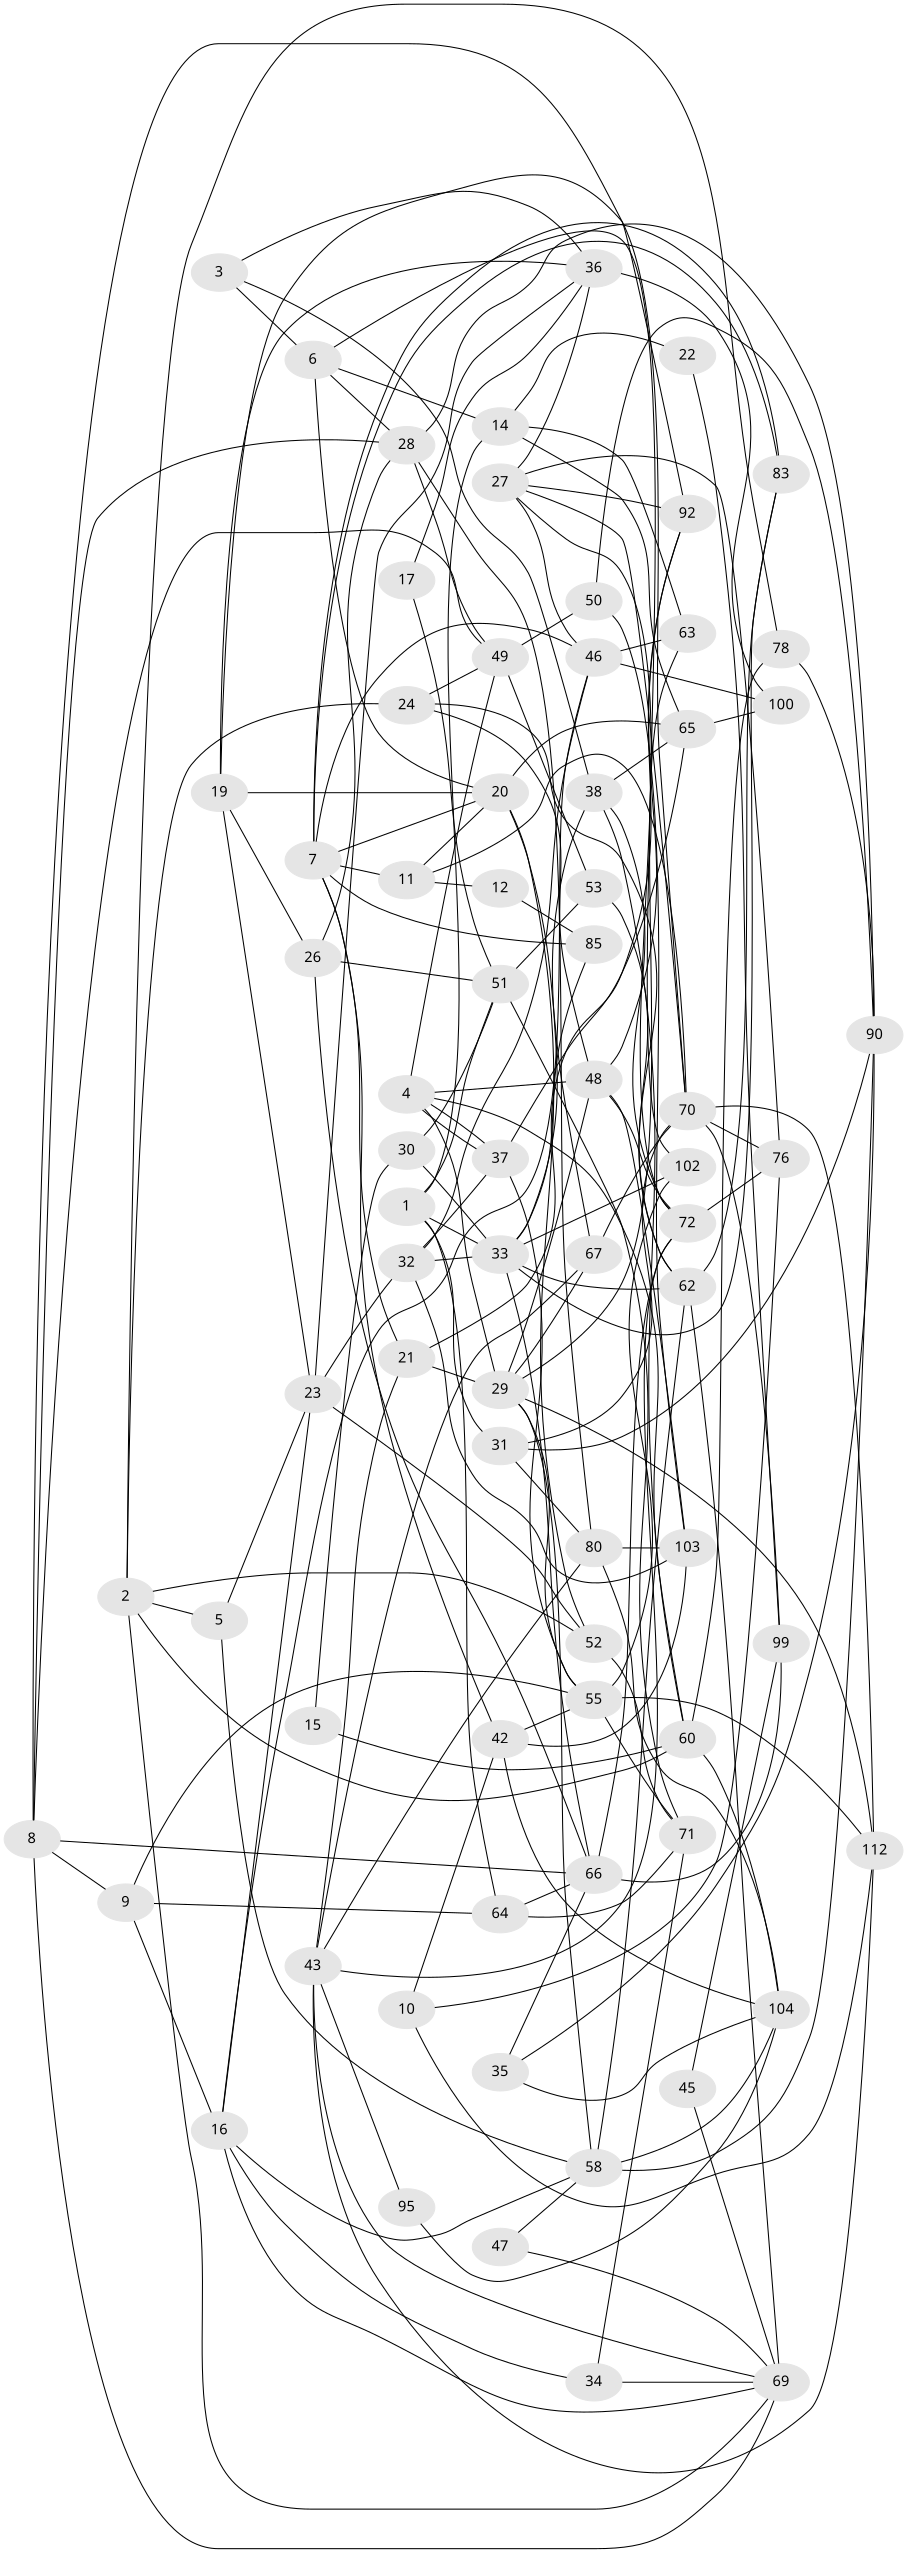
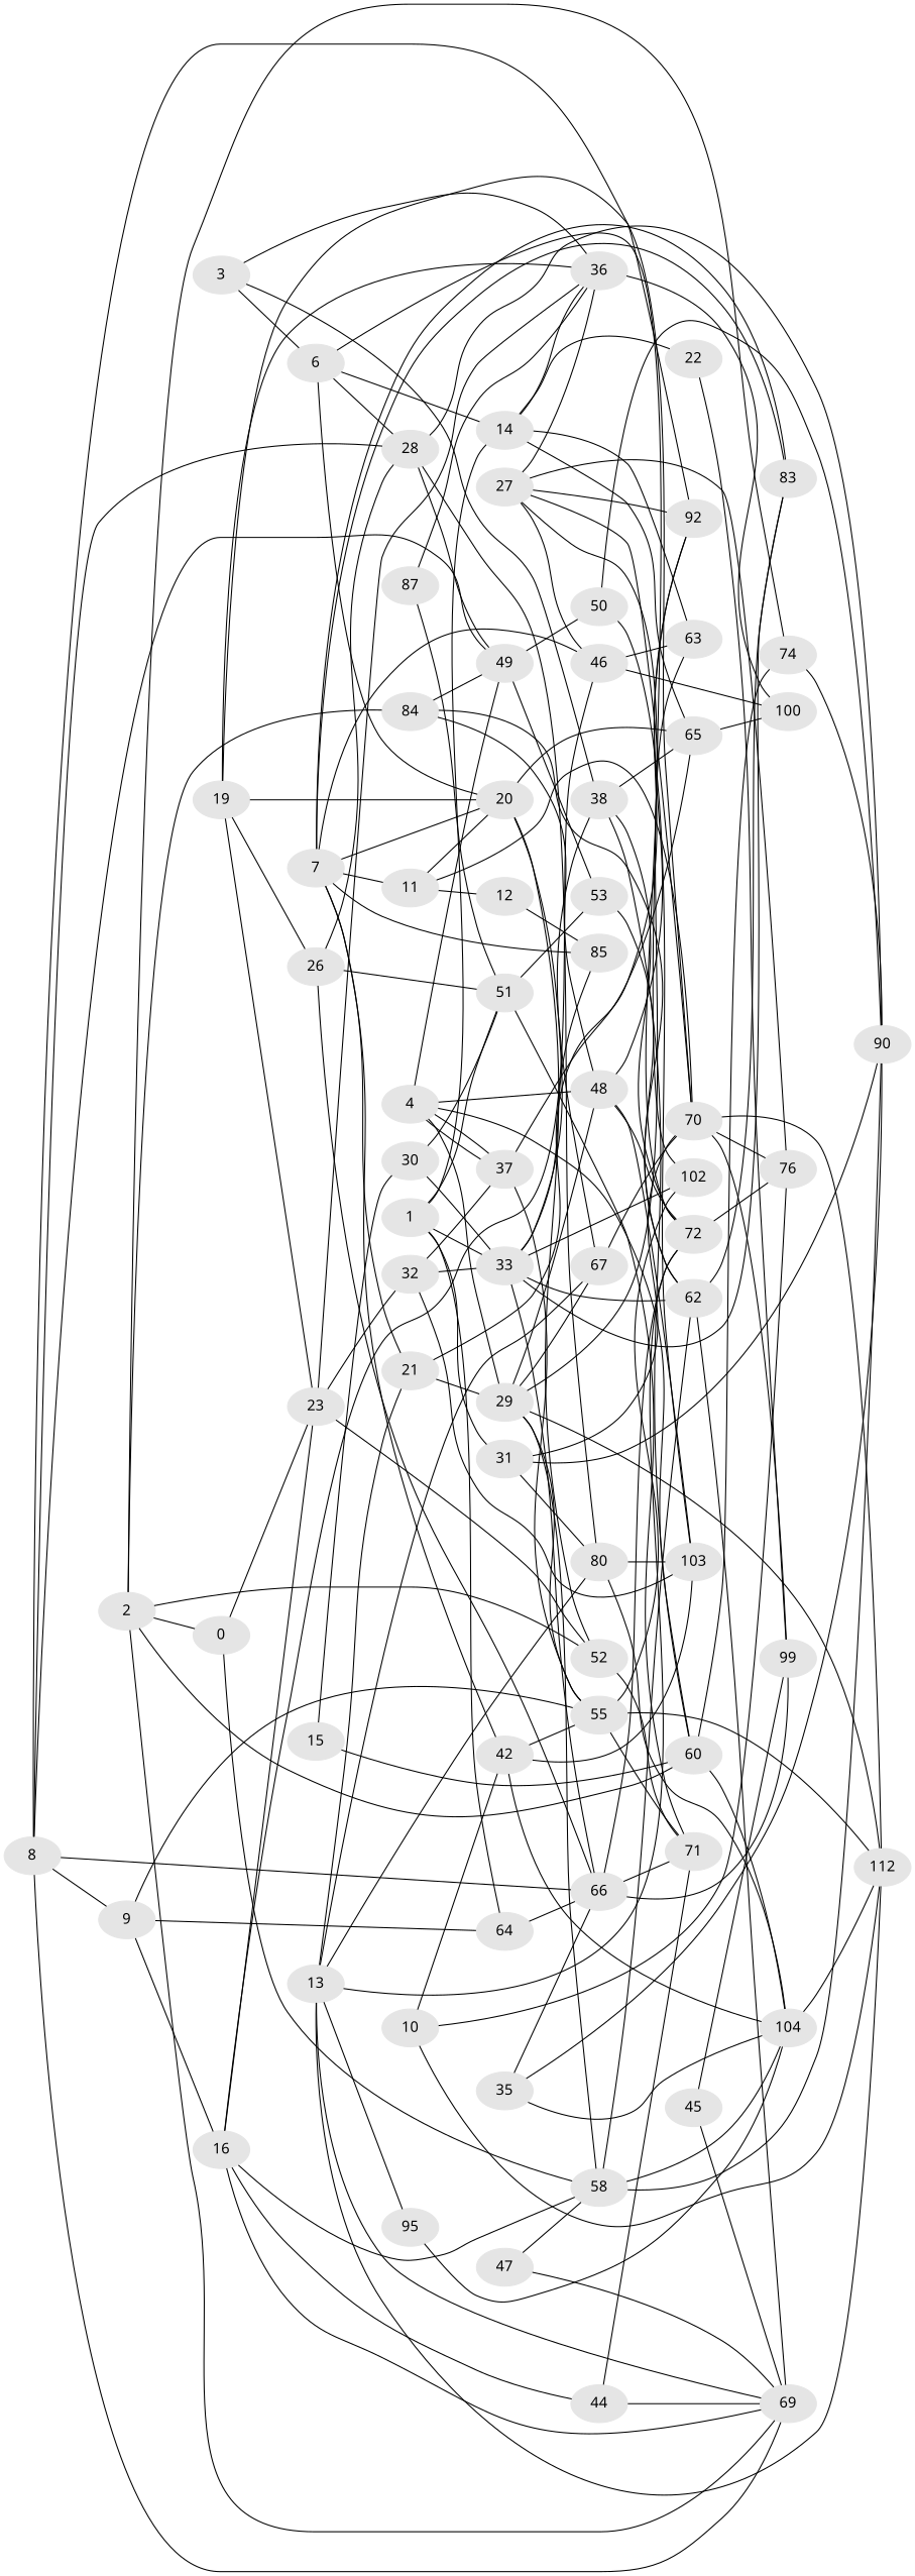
  graph {
    fontname="Noto Sans"
    rankdir=LR
    node [color=gray90 fontname="Noto Sans" style=filled]
    edge [fontname="Noto Sans"]
    14 [super="+82"]
    36 [super="+68"]
    22
    63
    65 [super="+109"]
    1
    31 [super="+88"]
    33 [super="+54"]
    51 [super="+87"]
    64
    70 [super="+105"]
    80 [super="+96"]
    90 [super="+107"]
    38 [super="+108"]
    102
    83
    85
    66 [super="+75"]
    62
    71 [super="+81"]
    53
    2 [super="+106"]
-   5
-   24
+   5 [label=0]
+   24 [label=84]
    52
    60 [super="+61"]
    69 [super="+79"]
-   74 [label=78]
+   74
    23 [super="+78"]
    58
    48 [super="+57"]
    49 [super="+110"]
    104 [super="+113"]
    6 [super="+73"]
    20 [super="+56"]
    28 [super="+86"]
    3
    100
    72 [super="+97"]
    4 [super="+18"]
    29 [super="+101"]
    37 [super="+77"]
    55 [super="+94"]
    112
    67
    92
    103 [super="+111"]
    50
    32 [super="+91"]
    7 [super="+84"]
    11
    21
    42 [super="+98"]
    46 [super="+99"]
    12
    8 [super="+25"]
    9 [super="+34"]
    16 [super="+59"]
    n59 [label=99 super="+93"]
    76
-   44 [label=34]
+   44
    10
-   13 [super="+43" label=43]
+   13 [super="+43"]
    95
    15
    30
-   17
+   17 [label=87]
    19 [super="+39"]
    26 [super="+41"]
    27
    35
    45
    47
+   14 -- 36
    14 -- 22
    14 -- 63
    14 -- 65
    36 -- 100
    22 -- n59
    65 -- 100
    1 -- 14
    1 -- 31
    1 -- 33
    1 -- 51
    1 -- 64
    31 -- 70
    31 -- 80
    31 -- 90
    33 -- 38
    33 -- 102
    33 -- 83
    33 -- 85
    33 -- 66
    33 -- 62
    51 -- 71
    51 -- 53
    64 -- 66
    70 -- 112
    70 -- n59
    70 -- 76 [weight=2]
    80 -- 104
    80 -- 103
    38 -- 65
    38 -- 60
    38 -- 72
-   64 -- 71
+   66 -- 71
    66 -- 72
    66 -- n59 [weight=2]
    62 -- 83
    62 -- 69
    53 -- 62
    2 -- 5
    2 -- 24
    2 -- 52
    2 -- 60
    2 -- 69
    2 -- 74
    5 -- 23
    5 -- 58
    24 -- 62
    24 -- 48
    24 -- 49
    52 -- 71
    60 -- 74
    60 -- 104
    74 -- 90
    23 -- 36
    23 -- 52
    23 -- 32
    58 -- 90
    58 -- 62
    58 -- 104
    48 -- 72
    48 -- 92
    48 -- 103
    49 -- 53
    49 -- 50
+   104 -- 112
    6 -- 14
    6 -- 102
    6 -- 20
    6 -- 28
    20 -- 65
    20 -- 52
    20 -- 67
    28 -- 80
    28 -- 90
    28 -- 49
    3 -- 36
    3 -- 38
    3 -- 6
    72 -- 76
    4 -- 60
    4 -- 48
    4 -- 49
    4 -- 29
    4 -- 37
    4 -- 37
    29 -- 63
    29 -- 58
    29 -- 48
    29 -- 55
    29 -- 112
    29 -- 67
    37 -- 65
    37 -- 55
    55 -- 102
    55 -- 71
    55 -- 112
    67 -- 70
    50 -- 90
    50 -- 103
    32 -- 33
    32 -- 37
    32 -- 103
-   32 -- 46
    7 -- 83
    7 -- 83
    7 -- 85
    7 -- 20
    7 -- 11
    7 -- 21
    7 -- 42
    7 -- 46
    11 -- 70
    11 -- 20
    11 -- 12
    21 -- 29
    21 -- 92
    42 -- 104
    42 -- 55
    42 -- 103
    46 -- 63
    46 -- 100
    12 -- 85
    8 -- 70
    8 -- 66
    8 -- 69 [weight=2]
    8 -- 49
    8 -- 28
    8 -- 9
    9 -- 64
    9 -- 55
    9 -- 16
    16 -- 69
    16 -- 23
    16 -- 58
    16 -- 46
    16 -- 44
    44 -- 71
    44 -- 69
    10 -- 112
    10 -- 42
    10 -- 76
    13 -- 80 [weight=2]
    13 -- 69
    13 -- 72
    13 -- 112
    13 -- 67
    13 -- 21
    13 -- 95
    95 -- 104
    15 -- 60
    15 -- 30
    30 -- 33
    30 -- 51
    17 -- 36
    17 -- 51
    19 -- 36
    19 -- 23
    19 -- 20
    19 -- 92
    19 -- 26
    26 -- 51
    26 -- 66
    26 -- 28
    27 -- 36
    27 -- 70
    27 -- 72
    27 -- 92
    27 -- 46
    27 -- 76
    35 -- 90
    35 -- 66
    35 -- 104
    45 -- 69
    45 -- n59
    47 -- 69
    47 -- 58
  }
